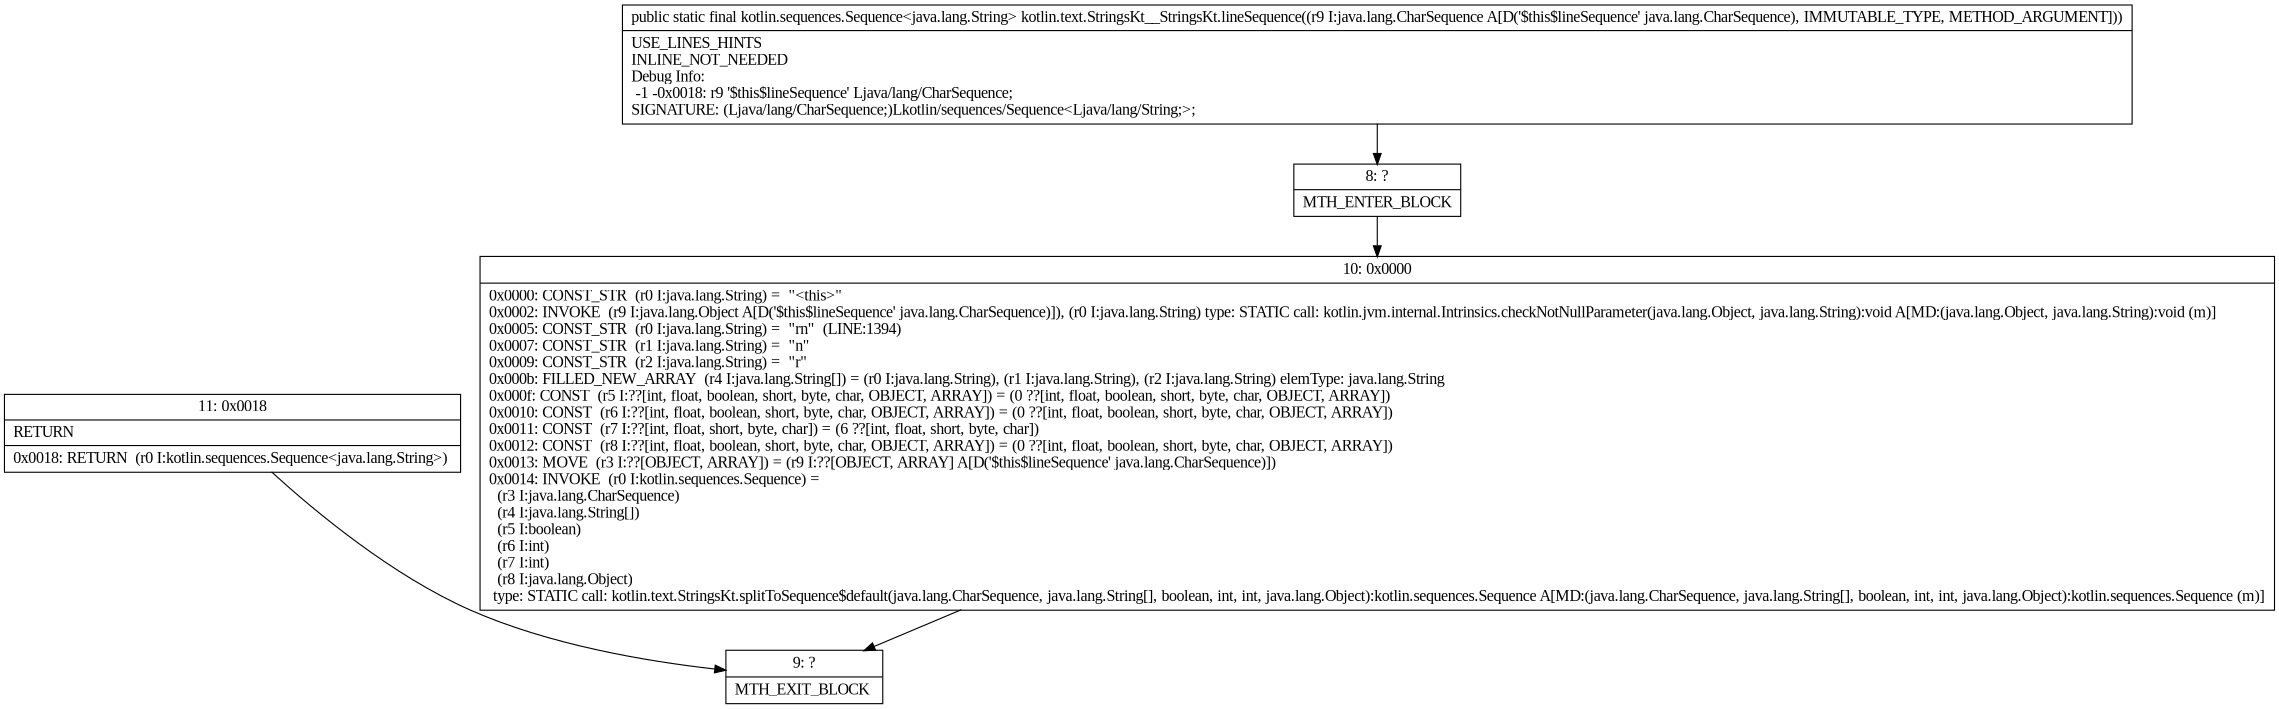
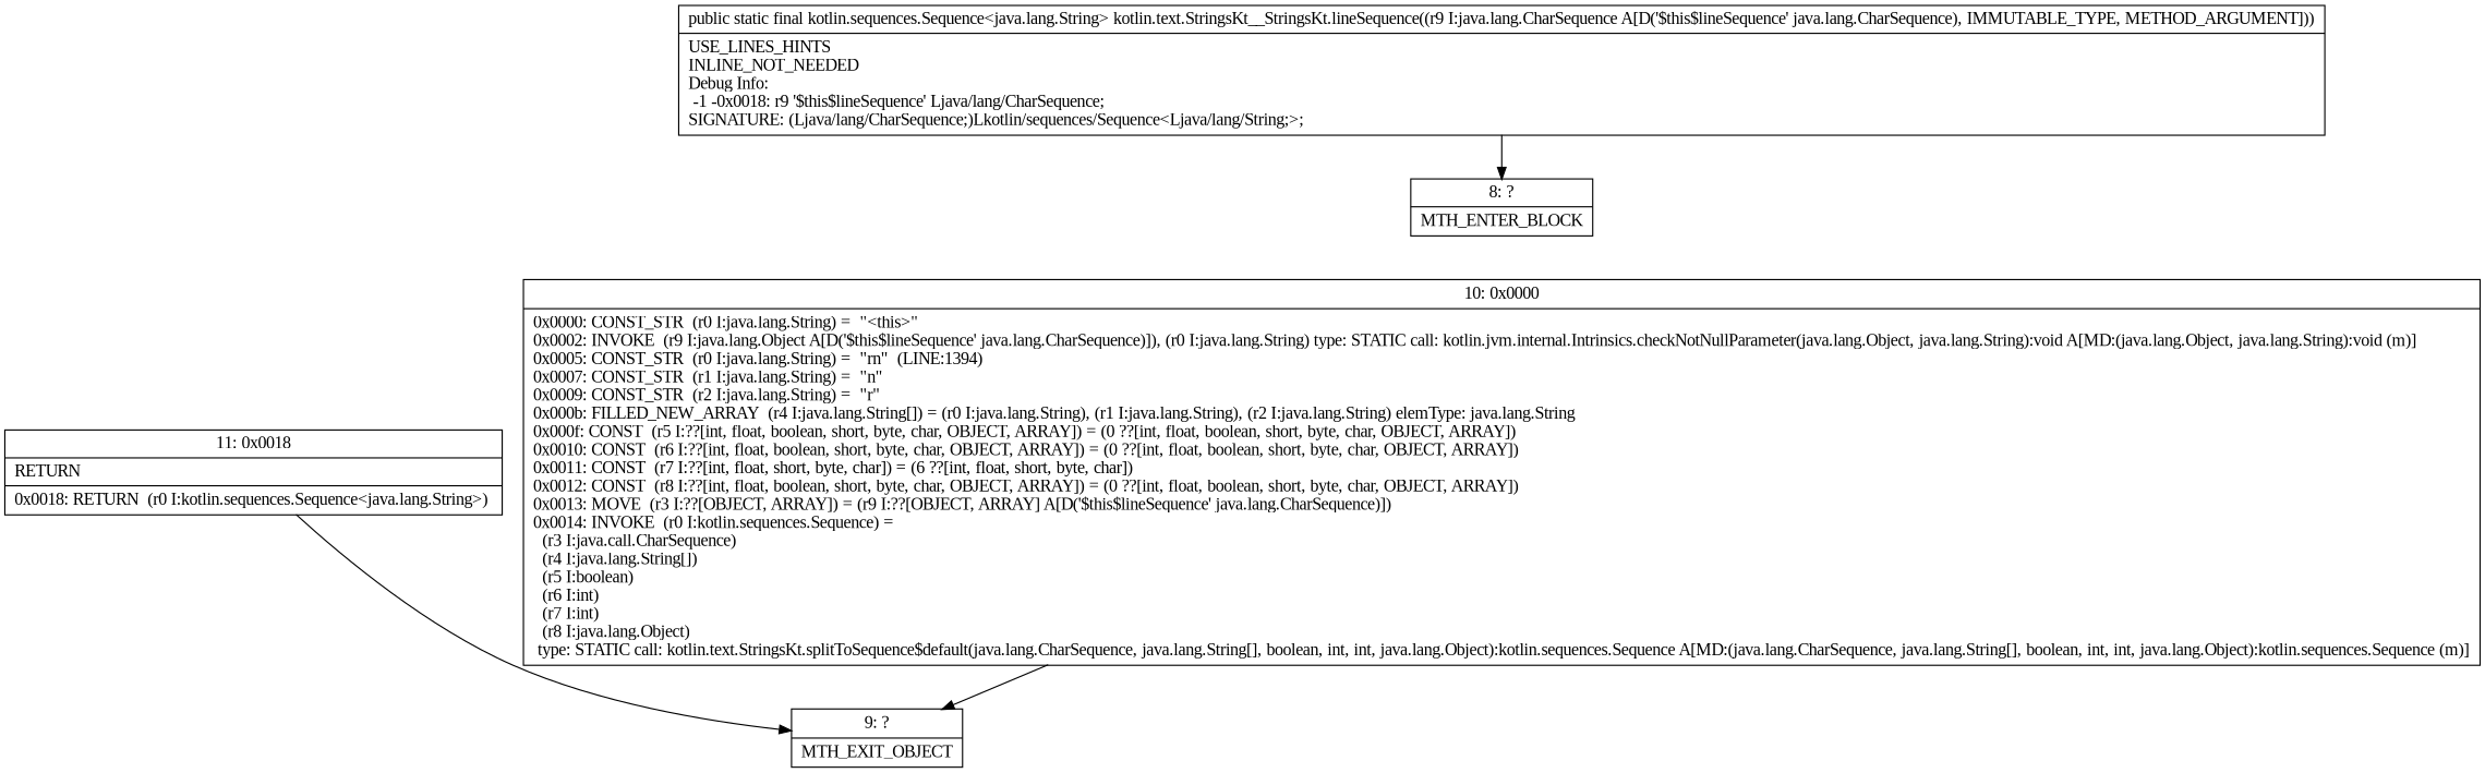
  digraph {
    fontname="Liberation Serif"
    node [fontname="Liberation Serif" shape=record]
    edge [fontname="Liberation Serif"]
    n1 [label="{8\:\ ?|MTH_ENTER_BLOCK\l}"]
-   n2 [label="{10\:\ 0x0000|0x0000: CONST_STR  (r0 I:java.lang.String) =  \"\<this\>\" \l0x0002: INVOKE  (r9 I:java.lang.Object A[D('$this$lineSequence' java.lang.CharSequence)]), (r0 I:java.lang.String) type: STATIC call: kotlin.jvm.internal.Intrinsics.checkNotNullParameter(java.lang.Object, java.lang.String):void A[MD:(java.lang.Object, java.lang.String):void (m)]\l0x0005: CONST_STR  (r0 I:java.lang.String) =  \"rn\"  (LINE:1394)\l0x0007: CONST_STR  (r1 I:java.lang.String) =  \"n\" \l0x0009: CONST_STR  (r2 I:java.lang.String) =  \"r\" \l0x000b: FILLED_NEW_ARRAY  (r4 I:java.lang.String[]) = (r0 I:java.lang.String), (r1 I:java.lang.String), (r2 I:java.lang.String) elemType: java.lang.String \l0x000f: CONST  (r5 I:??[int, float, boolean, short, byte, char, OBJECT, ARRAY]) = (0 ??[int, float, boolean, short, byte, char, OBJECT, ARRAY]) \l0x0010: CONST  (r6 I:??[int, float, boolean, short, byte, char, OBJECT, ARRAY]) = (0 ??[int, float, boolean, short, byte, char, OBJECT, ARRAY]) \l0x0011: CONST  (r7 I:??[int, float, short, byte, char]) = (6 ??[int, float, short, byte, char]) \l0x0012: CONST  (r8 I:??[int, float, boolean, short, byte, char, OBJECT, ARRAY]) = (0 ??[int, float, boolean, short, byte, char, OBJECT, ARRAY]) \l0x0013: MOVE  (r3 I:??[OBJECT, ARRAY]) = (r9 I:??[OBJECT, ARRAY] A[D('$this$lineSequence' java.lang.CharSequence)]) \l0x0014: INVOKE  (r0 I:kotlin.sequences.Sequence) = \l  (r3 I:java.lang.CharSequence)\l  (r4 I:java.lang.String[])\l  (r5 I:boolean)\l  (r6 I:int)\l  (r7 I:int)\l  (r8 I:java.lang.Object)\l type: STATIC call: kotlin.text.StringsKt.splitToSequence$default(java.lang.CharSequence, java.lang.String[], boolean, int, int, java.lang.Object):kotlin.sequences.Sequence A[MD:(java.lang.CharSequence, java.lang.String[], boolean, int, int, java.lang.Object):kotlin.sequences.Sequence (m)]\l}"]
-   n3 [label="{9\:\ ?|MTH_EXIT_BLOCK\l}"]
+   n2 [label="{10\:\ 0x0000|0x0000: CONST_STR  (r0 I:java.lang.String) =  \"\<this\>\" \l0x0002: INVOKE  (r9 I:java.lang.Object A[D('$this$lineSequence' java.lang.CharSequence)]), (r0 I:java.lang.String) type: STATIC call: kotlin.jvm.internal.Intrinsics.checkNotNullParameter(java.lang.Object, java.lang.String):void A[MD:(java.lang.Object, java.lang.String):void (m)]\l0x0005: CONST_STR  (r0 I:java.lang.String) =  \"rn\"  (LINE:1394)\l0x0007: CONST_STR  (r1 I:java.lang.String) =  \"n\" \l0x0009: CONST_STR  (r2 I:java.lang.String) =  \"r\" \l0x000b: FILLED_NEW_ARRAY  (r4 I:java.lang.String[]) = (r0 I:java.lang.String), (r1 I:java.lang.String), (r2 I:java.lang.String) elemType: java.lang.String \l0x000f: CONST  (r5 I:??[int, float, boolean, short, byte, char, OBJECT, ARRAY]) = (0 ??[int, float, boolean, short, byte, char, OBJECT, ARRAY]) \l0x0010: CONST  (r6 I:??[int, float, boolean, short, byte, char, OBJECT, ARRAY]) = (0 ??[int, float, boolean, short, byte, char, OBJECT, ARRAY]) \l0x0011: CONST  (r7 I:??[int, float, short, byte, char]) = (6 ??[int, float, short, byte, char]) \l0x0012: CONST  (r8 I:??[int, float, boolean, short, byte, char, OBJECT, ARRAY]) = (0 ??[int, float, boolean, short, byte, char, OBJECT, ARRAY]) \l0x0013: MOVE  (r3 I:??[OBJECT, ARRAY]) = (r9 I:??[OBJECT, ARRAY] A[D('$this$lineSequence' java.lang.CharSequence)]) \l0x0014: INVOKE  (r0 I:kotlin.sequences.Sequence) = \l  (r3 I:java.call.CharSequence)\l  (r4 I:java.lang.String[])\l  (r5 I:boolean)\l  (r6 I:int)\l  (r7 I:int)\l  (r8 I:java.lang.Object)\l type: STATIC call: kotlin.text.StringsKt.splitToSequence$default(java.lang.CharSequence, java.lang.String[], boolean, int, int, java.lang.Object):kotlin.sequences.Sequence A[MD:(java.lang.CharSequence, java.lang.String[], boolean, int, int, java.lang.Object):kotlin.sequences.Sequence (m)]\l}"]
+   n3 [label="{9\:\ ?|MTH_EXIT_OBJECT\l}"]
    n4 [label="{11\:\ 0x0018|RETURN\l|0x0018: RETURN  (r0 I:kotlin.sequences.Sequence\<java.lang.String\>) \l}"]
    n5 [label="{public static final kotlin.sequences.Sequence\<java.lang.String\> kotlin.text.StringsKt__StringsKt.lineSequence((r9 I:java.lang.CharSequence A[D('$this$lineSequence' java.lang.CharSequence), IMMUTABLE_TYPE, METHOD_ARGUMENT]))  | USE_LINES_HINTS\lINLINE_NOT_NEEDED\lDebug Info:\l  \-1 \-0x0018: r9 '$this$lineSequence' Ljava\/lang\/CharSequence;\lSIGNATURE: (Ljava\/lang\/CharSequence;)Lkotlin\/sequences\/Sequence\<Ljava\/lang\/String;\>;\l}"]
-   n1 -> n2
    n2 -> n3
    n4 -> n3
    n5 -> n1
  }
